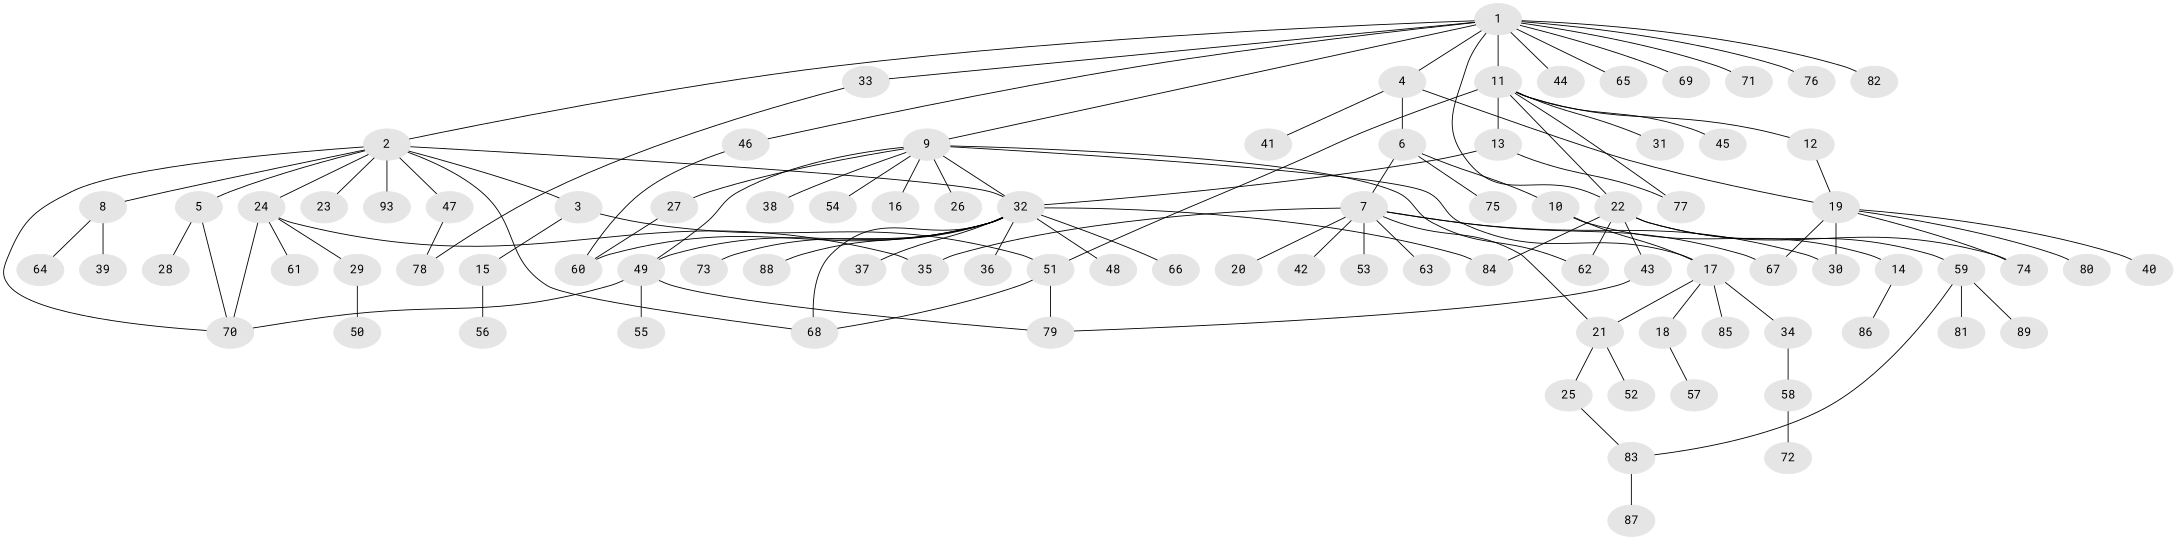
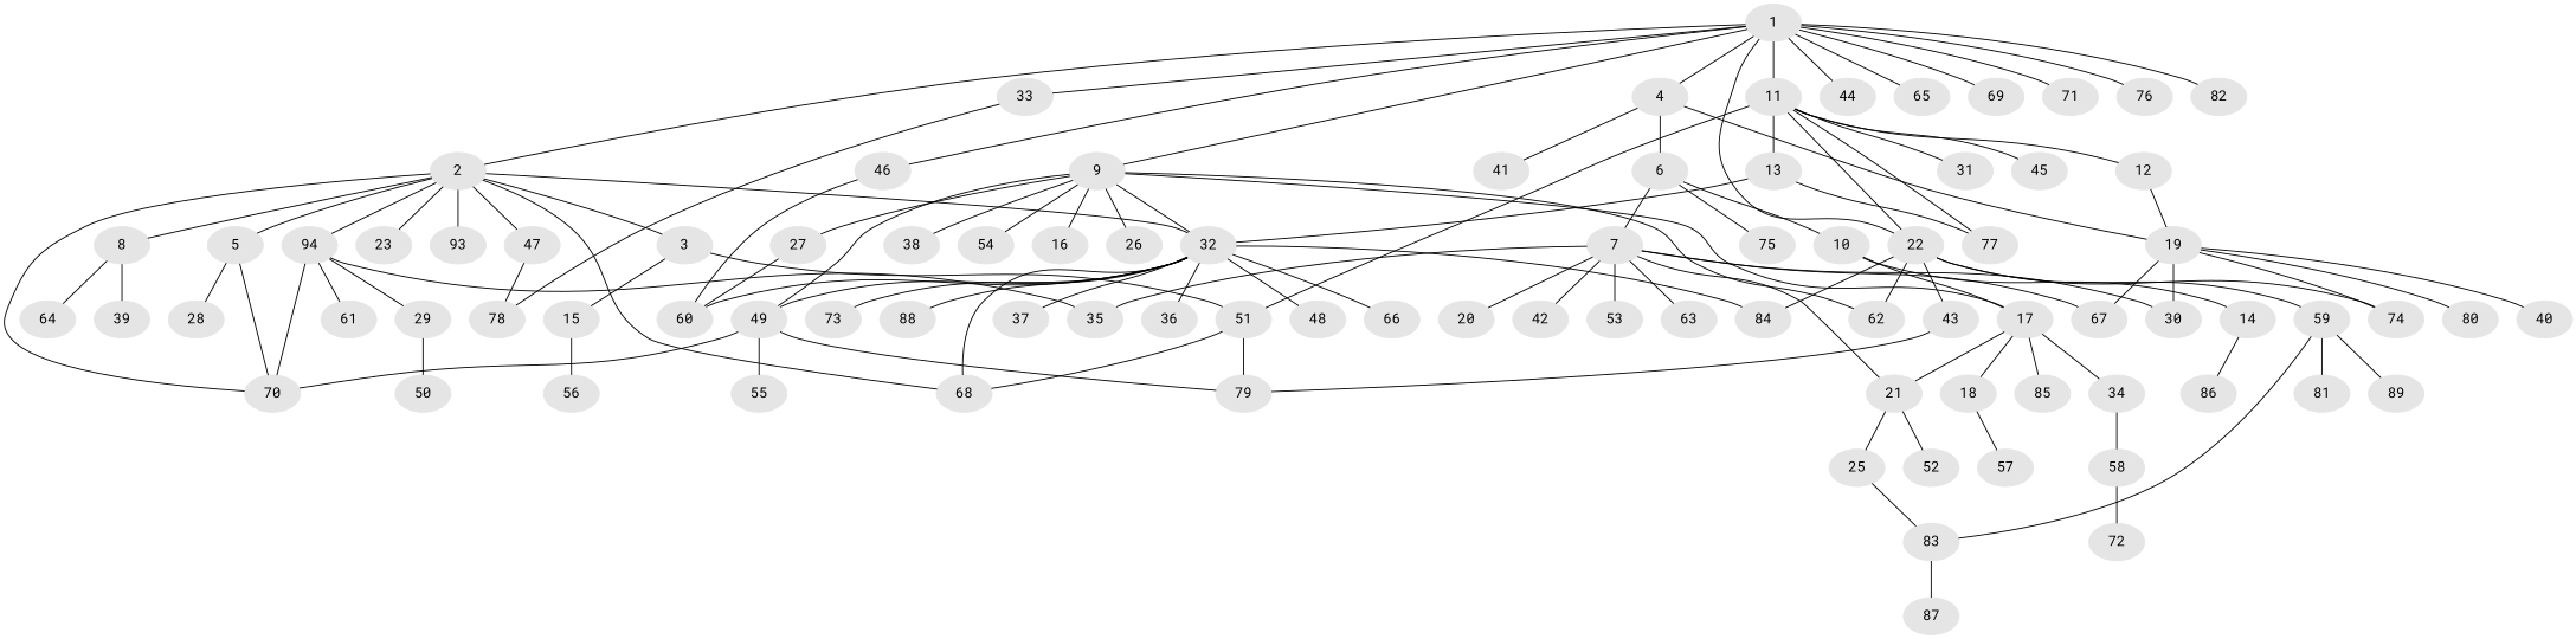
  graph {
    fontname="Roboto Mono"
    node [color=gray90 fontname="Roboto Mono" style=filled]
    edge [fontname="Roboto Mono"]
    1
    2
    4
    9
    11
    22
    33
    44
    46
    65
    69
    71
    76
    82
    3
    5
    8
    23
-   24
+   24 [label=94]
    32
    47
    68
    70
    n24 [label=93]
    6
    19
    41
    16
    17
    26
    27
    38
    49
    54
    62
    51
    12
    13
    31
    45
    77
    74
    43
    59
    84
    78
    60
    15
    28
    39
    64
    35
    29
    61
    36
    37
    48
    66
    73
    88
    56
    79
    7
    10
    75
    30
    67
    40
    80
    20
    21
    42
    53
    63
    14
    25
    52
    18
    85
    34
    55
    86
    57
    58
    83
    81
    89
    50
    87
    72
    1 -- 2
    1 -- 4
    1 -- 9
    1 -- 11
    1 -- 22
    1 -- 33
    1 -- 44
    1 -- 46
    1 -- 65
    1 -- 69
    1 -- 71
    1 -- 76
    1 -- 82
    2 -- 3
    2 -- 5
    2 -- 8
    2 -- 23
    2 -- 24
    2 -- 32
    2 -- 47
    2 -- 68
    2 -- 70
    2 -- n24
    4 -- 6
    4 -- 19
    4 -- 41
    9 -- 32
    9 -- 16
    9 -- 17
    9 -- 26
    9 -- 27
    9 -- 38
    9 -- 49
    9 -- 54
    9 -- 62
    11 -- 22
    11 -- 51
    11 -- 12
    11 -- 13
    11 -- 31
    11 -- 45
    11 -- 77
    22 -- 62
    22 -- 74
    22 -- 43
    22 -- 59
    22 -- 84
    33 -- 78
    46 -- 60
    3 -- 51
    3 -- 15
    5 -- 70
    5 -- 28
    8 -- 39
    8 -- 64
    24 -- 70
    24 -- 35
    24 -- 29
    24 -- 61
    32 -- 68
    32 -- 49
    32 -- 84
    32 -- 60
    32 -- 36
    32 -- 37
    32 -- 48
    32 -- 66
    32 -- 73
    32 -- 88
    47 -- 78
    6 -- 7
    6 -- 10
    6 -- 75
    19 -- 74
    19 -- 30
    19 -- 67
    19 -- 40
    19 -- 80
    17 -- 21
    17 -- 18
    17 -- 85
    17 -- 34
    27 -- 60
    49 -- 70
    49 -- 79
    49 -- 55
    51 -- 68
    51 -- 79
    12 -- 19
    13 -- 32
    13 -- 77
    43 -- 79
    59 -- 83
    59 -- 81
    59 -- 89
    15 -- 56
    29 -- 50
    7 -- 35
    7 -- 30
    7 -- 67
    7 -- 20
    7 -- 21
    7 -- 42
    7 -- 53
    7 -- 63
    10 -- 17
    10 -- 14
    21 -- 25
    21 -- 52
    14 -- 86
    25 -- 83
    18 -- 57
    34 -- 58
    58 -- 72
    83 -- 87
  }
